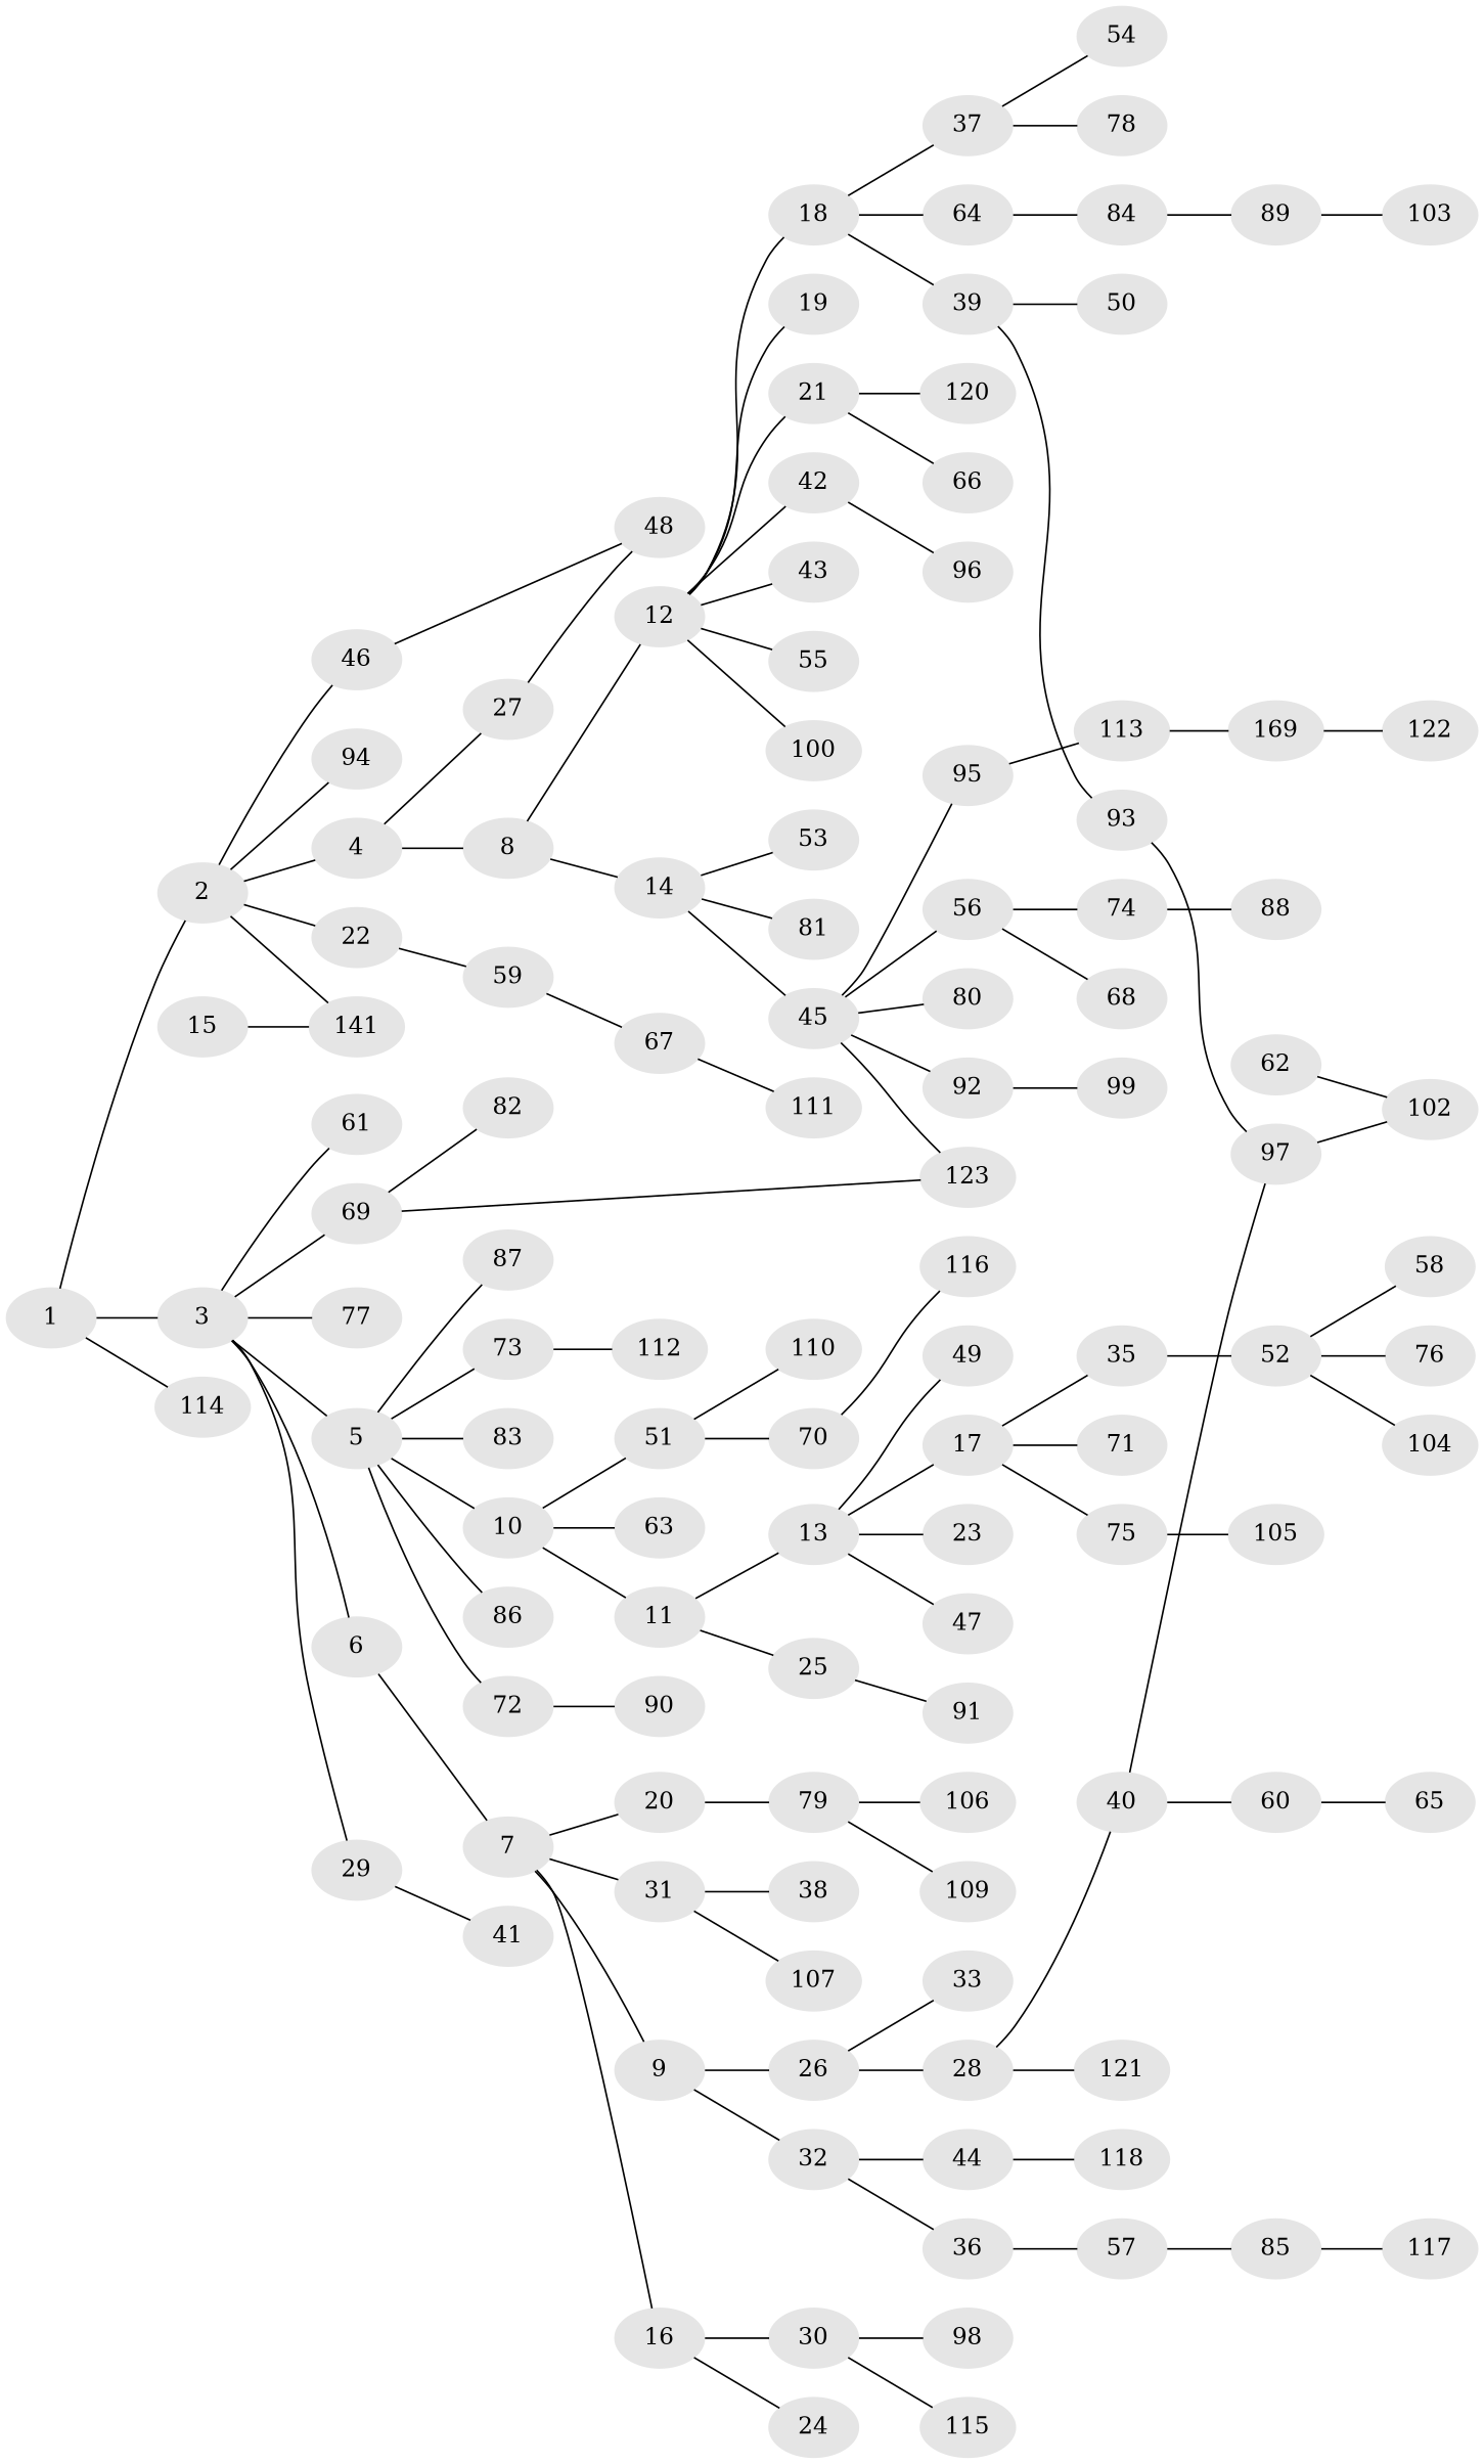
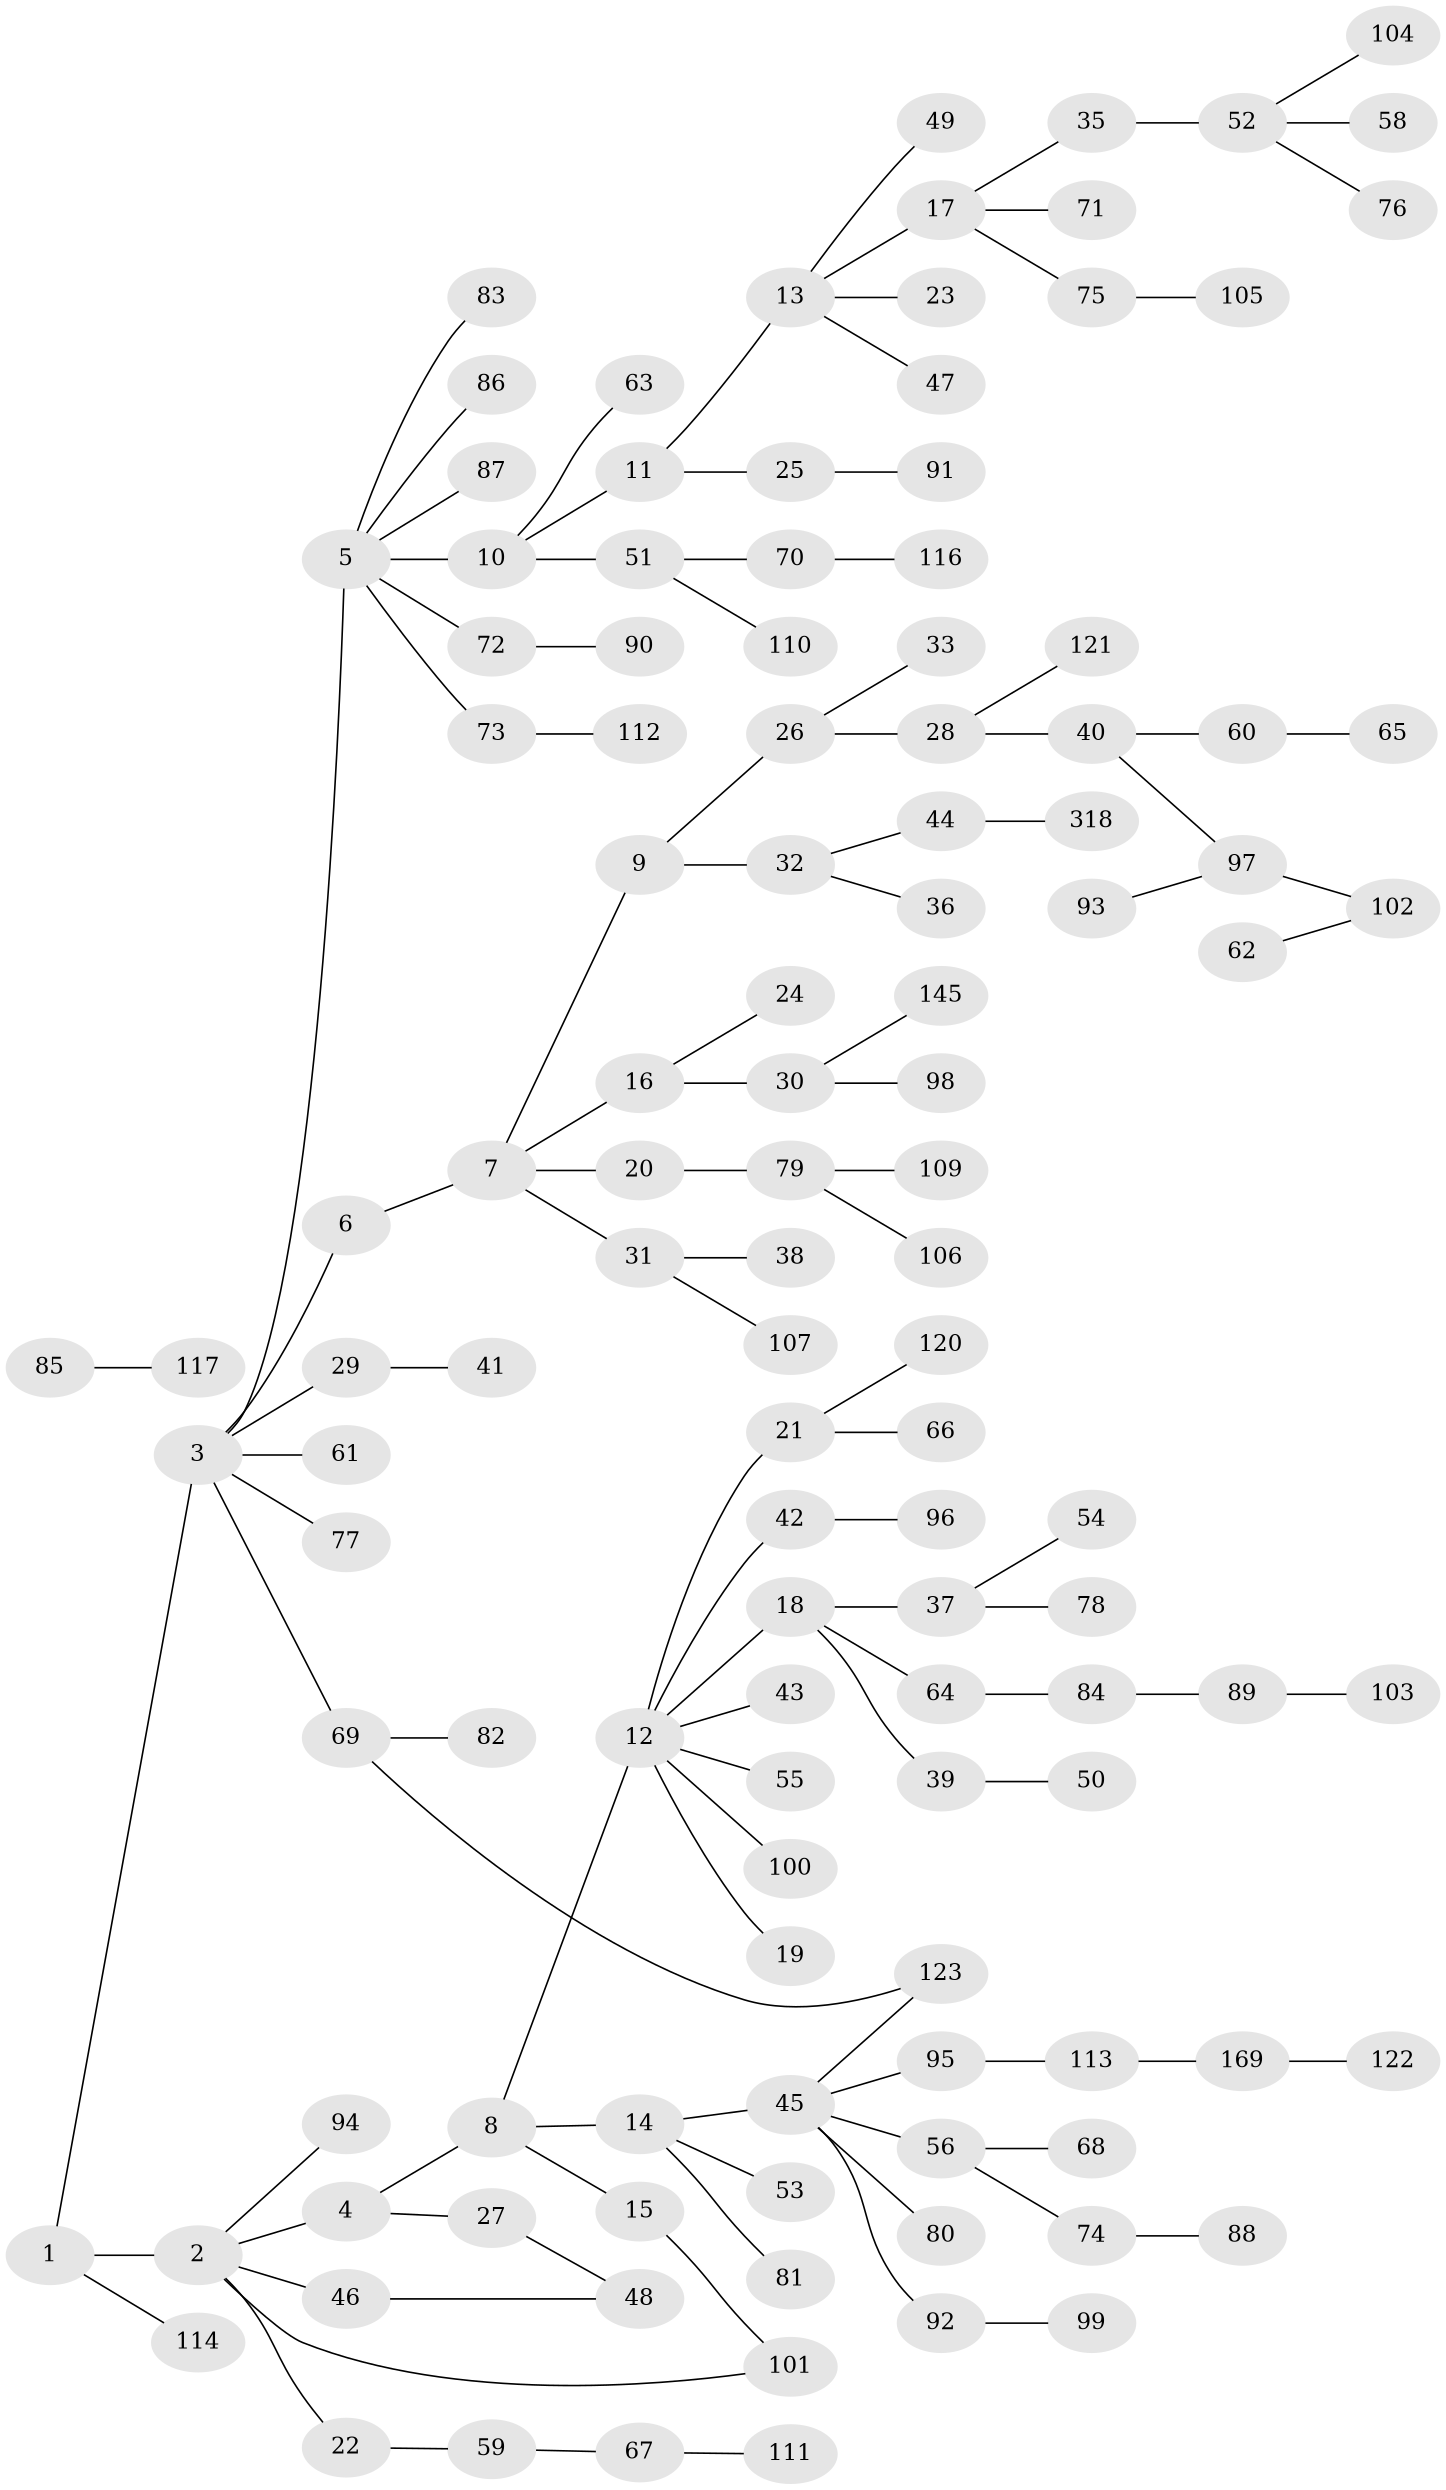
  graph {
    rankdir=LR
    node [color=gray90 style=filled]
    1
    2
    3
    114
    4
    22
    46
    94
-   101 [label=141]
+   101
    5
    6
    29
    61
    69
    77
    8
    27
    59
    48
    10
    72
    73
    83
    86
    87
    7
    41
    123
    82
    12
    14
    15
    11
    51
    63
    90
    112
    9
    16
    20
    31
    26
    32
    24
    30
    79
    38
    107
    18
    19
    21
    42
    43
    55
    100
    45
    53
    81
    28
    33
    36
    44
    13
    25
    70
    110
    17
    23
    47
    49
    91
    37
    39
    64
    66
    120
    96
    35
    71
    75
    56
    80
    92
    95
    98
-   115
+   115 [label=145]
    52
    105
    54
    78
    50
    93
    84
    106
    109
    67
    40
    121
    60
    97
-   57
-   118
+   118 [label=318]
    58
    76
    104
    85
    65
    102
    68
    74
    99
    113
    116
    88
    117
    62
    111
    89
    103
    n120 [label=169]
    122
    1 -- 2
    1 -- 3
    1 -- 114
    2 -- 4
    2 -- 22
    2 -- 46
    2 -- 94
    2 -- 101
    3 -- 5
    3 -- 6
    3 -- 29
    3 -- 61
    3 -- 69
    3 -- 77
    4 -- 8
    4 -- 27
    22 -- 59
    46 -- 48
    5 -- 10
    5 -- 72
    5 -- 73
    5 -- 83
    5 -- 86
    5 -- 87
    6 -- 7
    29 -- 41
    69 -- 123
    69 -- 82
    8 -- 12
    8 -- 14
+   8 -- 15
    27 -- 48
    59 -- 67
    10 -- 11
    10 -- 51
    10 -- 63
    72 -- 90
    73 -- 112
    7 -- 9
    7 -- 16
    7 -- 20
    7 -- 31
    12 -- 18
    12 -- 19
    12 -- 21
    12 -- 42
    12 -- 43
    12 -- 55
    12 -- 100
    14 -- 45
    14 -- 53
    14 -- 81
    15 -- 101
    11 -- 13
    11 -- 25
    51 -- 70
    51 -- 110
    9 -- 26
    9 -- 32
    16 -- 24
    16 -- 30
    20 -- 79
    31 -- 38
    31 -- 107
    26 -- 28
    26 -- 33
    32 -- 36
    32 -- 44
    30 -- 98
    30 -- 115
    79 -- 106
    79 -- 109
    18 -- 37
    18 -- 39
    18 -- 64
    21 -- 66
    21 -- 120
    42 -- 96
    45 -- 123
    45 -- 56
    45 -- 80
    45 -- 92
    45 -- 95
    28 -- 40
    28 -- 121
-   36 -- 57
    44 -- 118
    13 -- 17
    13 -- 23
    13 -- 47
    13 -- 49
    25 -- 91
    70 -- 116
    17 -- 35
    17 -- 71
    17 -- 75
    37 -- 54
    37 -- 78
    39 -- 50
-   39 -- 93
    64 -- 84
    35 -- 52
    75 -- 105
    56 -- 68
    56 -- 74
    92 -- 99
    95 -- 113
    52 -- 58
    52 -- 76
    52 -- 104
    93 -- 97
    84 -- 89
    67 -- 111
    40 -- 60
    40 -- 97
    60 -- 65
    97 -- 102
-   57 -- 85
    85 -- 117
    74 -- 88
    113 -- n120
    62 -- 102
    89 -- 103
    n120 -- 122
  }
